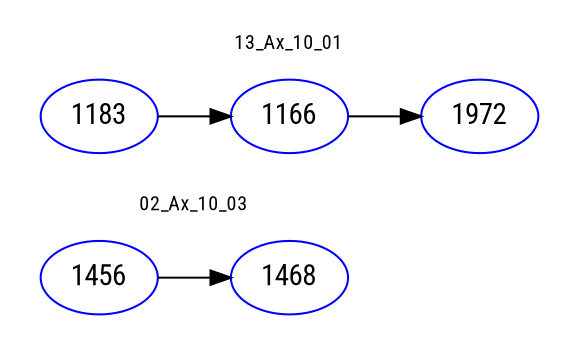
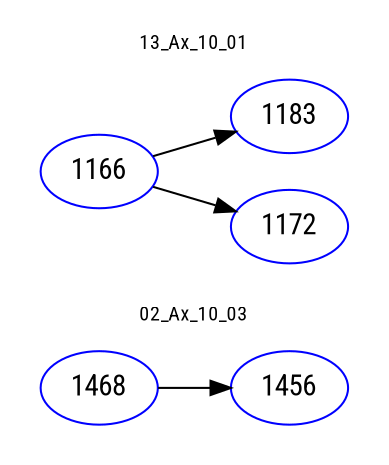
  digraph {
    fontname="Roboto Condensed"
    rankdir=LR
    node [color=blue fontname="Roboto Condensed"]
    edge [color=black fontname="Roboto Condensed"]
    n1 [label=1456]
    n2 [label=1468]
    n3 [label=1166]
-   n4 [label=1972]
+   n4 [label=1172]
    n5 [label=1183]
    subgraph cluster_1 {
      color=white
      fontsize=10
      label="02_Ax_10_03"
      n1
      n2
    }
    subgraph cluster_2 {
      color=white
      fontsize=10
      label="13_Ax_10_01"
      n3
      n4
      n5
    }
-   n1 -> n2
+   n2 -> n1
    n3 -> n4
-   n5 -> n3
+   n3 -> n5
  }
